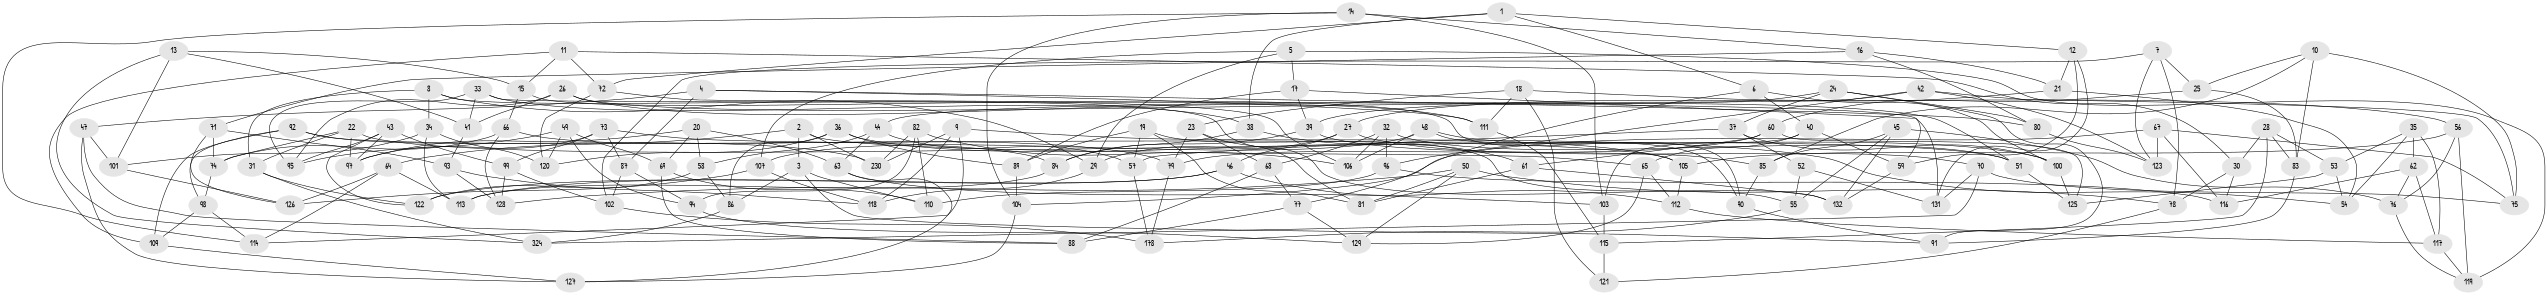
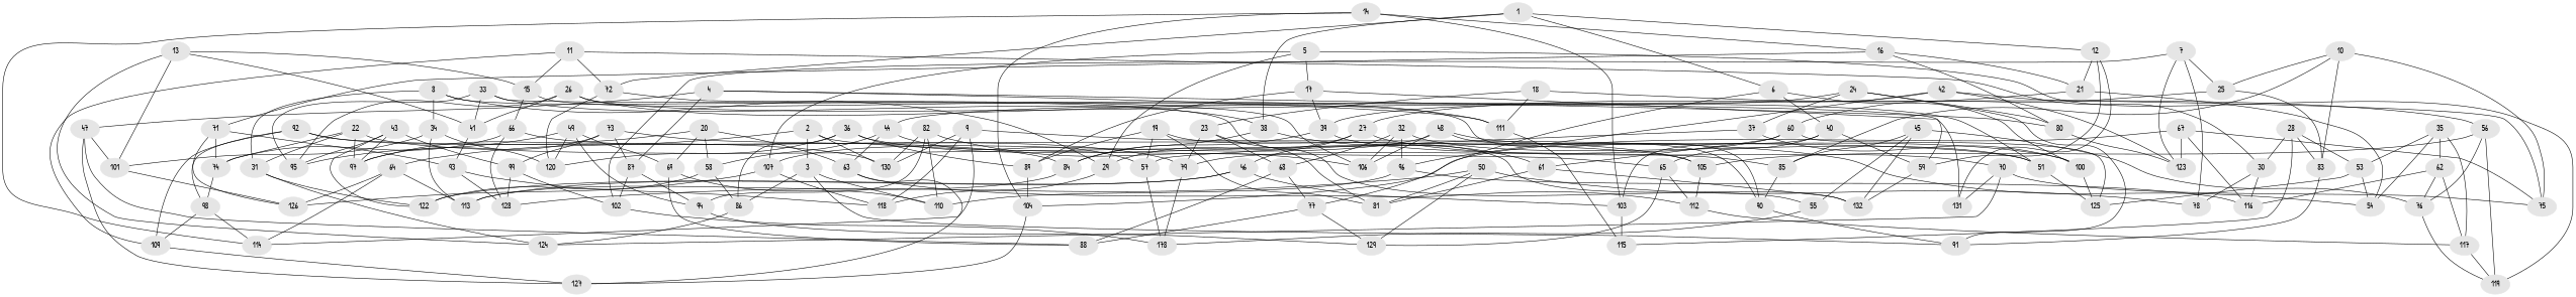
  graph {
    fontname="Patrick Hand"
    node [color=gray90 fontname="Patrick Hand" style=filled]
    edge [fontname="Patrick Hand"]
    1
    6
    12
    38
    72
    40
    77
    100
    21
    59
    131
    61
    84
    106
    120
    2
    3
    64
    65
-   130 [label=230]
+   130
    86
    91
    110
    114
    113
    126
    112
    129
-   124 [label=324]
+   124
    4
    47
    80
    87
    111
    101
    88
    127
    123
    102
    94
    115
    5
    17
    29
    107
    119
    39
    89
    118
    103
    125
    7
    25
    78
    83
    60
-   121
    n58 [label=178]
    8
    31
    34
    55
    122
    9
    54
    10
    75
    85
    90
    11
    15
    30
    109
    66
    116
    27
    132
    13
    41
    93
    14
    16
    104
    71
    74
    79
    128
    18
    23
    56
    81
    68
    105
    76
    19
    57
    20
    58
    63
    69
    97
    46
    70
    22
    51
    98
    24
    37
-   52
    26
    95
    28
    53
    32
    96
    33
    35
    62
    117
    36
    42
    44
    43
    99
    45
    48
    49
    50
    67
    73
    82
    92
    1 -- 6
    1 -- 12
    1 -- 38
    1 -- 72
    6 -- 40
    6 -- 77
    6 -- 100
    12 -- 21
    12 -- 59
    12 -- 131
    38 -- 61
    38 -- 84
    72 -- 106
    72 -- 120
    40 -- 59
    40 -- 65
    40 -- 103
    77 -- 129
    77 -- 88
    100 -- 125
    21 -- 54
    21 -- 27
    59 -- 132
    61 -- 132
    61 -- 81
    84 -- 113
    2 -- 3
    2 -- 64
    2 -- 65
    2 -- 130
    3 -- 86
    3 -- 91
    3 -- 110
    64 -- 114
    64 -- 113
    64 -- 126
    65 -- 112
    65 -- 129
    86 -- 124
    112 -- 117
    4 -- 47
    4 -- 80
    4 -- 87
    4 -- 111
    47 -- 101
    47 -- 88
    47 -- 127
    80 -- 123
    87 -- 102
    87 -- 94
    111 -- 115
    101 -- 126
    102 -- n58
    94 -- 129
-   115 -- 121
    5 -- 17
    5 -- 29
    5 -- 107
    5 -- 119
    17 -- 59
    17 -- 39
    17 -- 89
    29 -- 118
    107 -- 126
    107 -- 118
    39 -- 84
    39 -- 85
    89 -- 104
    103 -- 115
    7 -- 123
    7 -- 102
    7 -- 25
    7 -- 78
    25 -- 83
    25 -- 60
-   78 -- 121
    83 -- 91
    60 -- 61
    60 -- 125
    60 -- 79
    8 -- 29
    8 -- 31
    8 -- 34
    8 -- 55
    31 -- 124
    31 -- 122
    34 -- 120
    34 -- 113
    34 -- 101
    55 -- n58
    9 -- 130
    9 -- 114
    9 -- 118
    9 -- 54
    10 -- 25
    10 -- 83
    10 -- 75
    10 -- 85
    85 -- 90
    90 -- 91
    11 -- 72
    11 -- 15
    11 -- 30
    11 -- 109
    15 -- 90
    15 -- 66
    30 -- 78
    30 -- 116
    109 -- 127
    66 -- 74
    66 -- 79
    66 -- 128
    27 -- 29
    27 -- 46
    27 -- 70
    13 -- 124
    13 -- 101
    13 -- 15
    13 -- 41
    41 -- 93
    93 -- 118
    93 -- 128
    14 -- 114
    14 -- 103
    14 -- 16
    14 -- 104
    16 -- 21
    16 -- 80
    16 -- 71
    104 -- 127
    71 -- 126
    71 -- 93
    71 -- 74
    74 -- 98
    79 -- n58
    18 -- 111
-   18 -- 121
    18 -- 23
    18 -- 56
    23 -- 79
    23 -- 81
    23 -- 68
    56 -- 119
    56 -- 105
    56 -- 76
    68 -- 77
    68 -- 88
    105 -- 112
    76 -- 119
    19 -- 89
    19 -- 132
    19 -- 81
    19 -- 57
    57 -- n58
    20 -- 58
    20 -- 63
    20 -- 69
    20 -- 97
    58 -- 86
    58 -- 122
    63 -- 127
    63 -- 103
    69 -- 110
    69 -- 88
    46 -- 113
    46 -- 112
    46 -- 122
    70 -- 131
    70 -- 124
    70 -- 75
    22 -- 31
    22 -- 74
    22 -- 97
    22 -- 51
    51 -- 125
    98 -- 114
    98 -- 109
    24 -- 91
    24 -- 80
    24 -- 39
    24 -- 37
    37 -- 100
    37 -- 57
-   37 -- 52
-   52 -- 131
-   52 -- 55
    26 -- 111
    26 -- 41
    26 -- 51
    26 -- 95
    28 -- 115
    28 -- 83
    28 -- 30
    28 -- 53
    53 -- 125
    53 -- 54
    32 -- 106
    32 -- 68
    32 -- 51
    32 -- 96
    96 -- 110
    96 -- 116
    33 -- 38
    33 -- 131
    33 -- 41
    33 -- 95
    35 -- 54
    35 -- 53
    35 -- 62
    35 -- 117
    62 -- 116
    62 -- 76
    62 -- 117
    117 -- 119
    36 -- 120
    36 -- 86
    36 -- 89
    36 -- 105
    42 -- 123
    42 -- 75
    42 -- 96
    42 -- 44
    44 -- 57
    44 -- 58
    44 -- 63
    43 -- 122
    43 -- 97
    43 -- 95
    43 -- 99
    99 -- 102
    99 -- 128
    45 -- 55
    45 -- 85
    45 -- 132
    45 -- 76
    48 -- 100
    48 -- 106
    48 -- 107
    48 -- 90
    49 -- 120
    49 -- 94
    49 -- 69
    49 -- 95
    50 -- 129
    50 -- 78
    50 -- 128
    50 -- 81
    67 -- 123
    67 -- 75
    67 -- 116
    67 -- 104
    73 -- 84
    73 -- 87
    73 -- 97
    73 -- 99
    82 -- 106
    82 -- 130
    82 -- 110
    82 -- 94
    92 -- 130
    92 -- 109
    92 -- 105
    92 -- 98
  }
